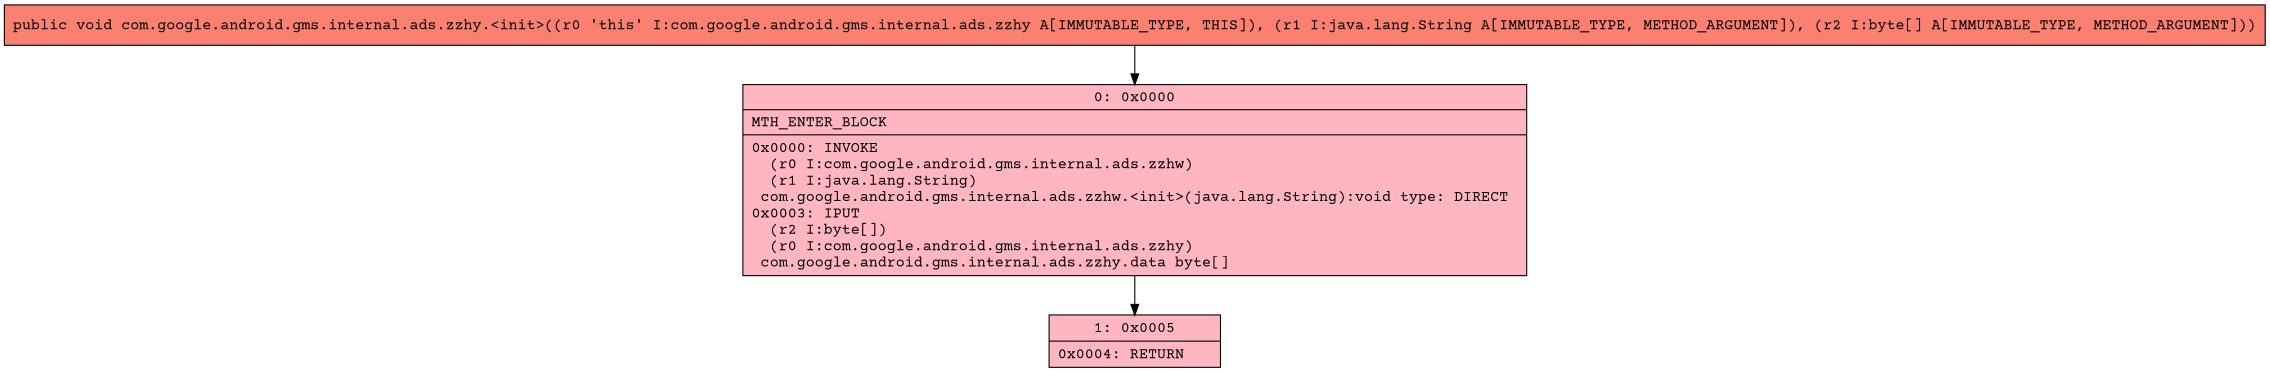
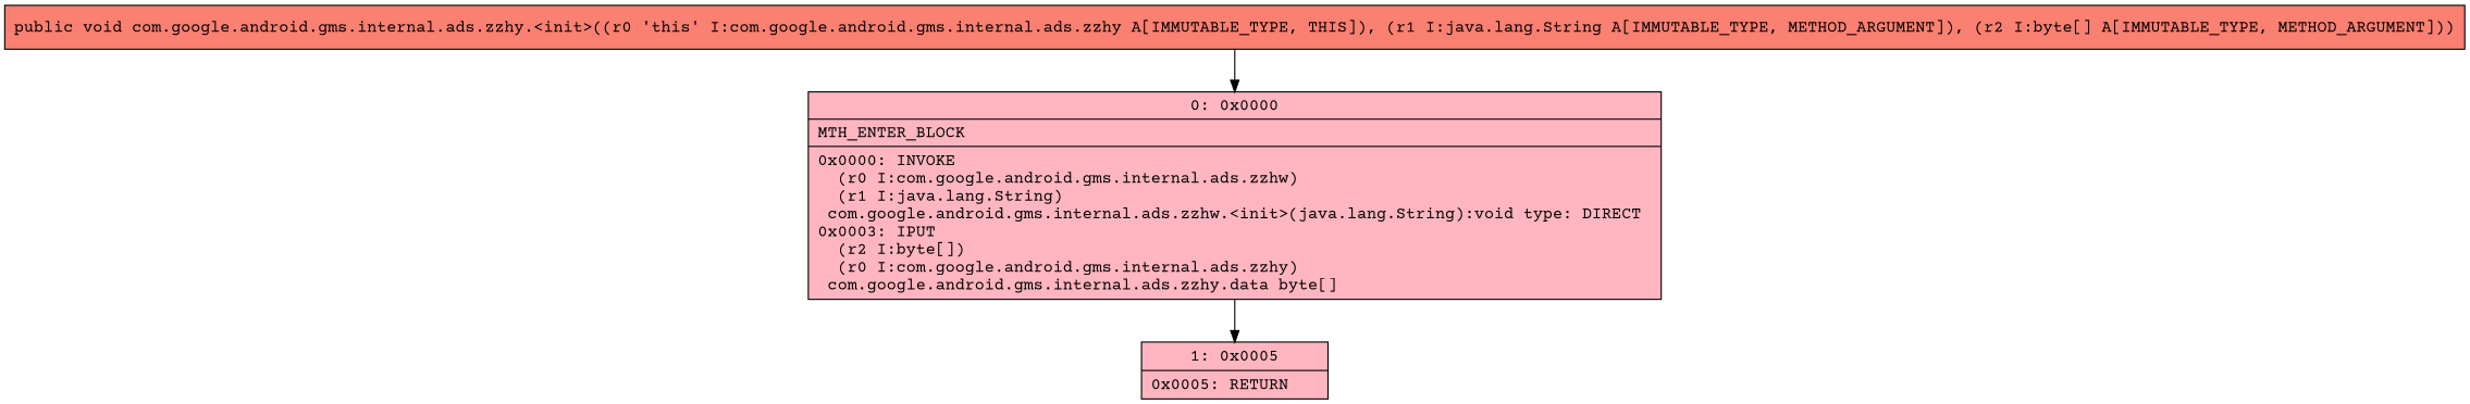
  digraph {
    fontname="Courier Prime"
    node [shape=record style=filled fillcolor=lightpink fontname="Courier Prime"]
    edge [fontname="Courier Prime"]
    n1 [label="{0\:\ 0x0000|MTH_ENTER_BLOCK\l|0x0000: INVOKE  \l  (r0 I:com.google.android.gms.internal.ads.zzhw)\l  (r1 I:java.lang.String)\l com.google.android.gms.internal.ads.zzhw.\<init\>(java.lang.String):void type: DIRECT \l0x0003: IPUT  \l  (r2 I:byte[])\l  (r0 I:com.google.android.gms.internal.ads.zzhy)\l com.google.android.gms.internal.ads.zzhy.data byte[] \l}"]
-   n2 [label="{1\:\ 0x0005|0x0004: RETURN   \l}"]
+   n2 [label="{1\:\ 0x0005|0x0005: RETURN   \l}"]
    n3 [label="{public void com.google.android.gms.internal.ads.zzhy.\<init\>((r0 'this' I:com.google.android.gms.internal.ads.zzhy A[IMMUTABLE_TYPE, THIS]), (r1 I:java.lang.String A[IMMUTABLE_TYPE, METHOD_ARGUMENT]), (r2 I:byte[] A[IMMUTABLE_TYPE, METHOD_ARGUMENT])) }" fillcolor=salmon]
    n1 -> n2
    n3 -> n1
  }
